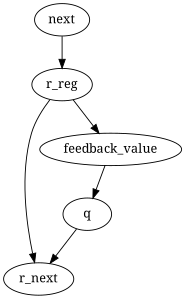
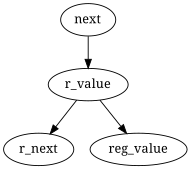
  strict digraph {
    fontname="Noto Serif"
    node [fontname="Noto Serif"]
    edge [fontname="Noto Serif" weight=1.0]
    n1 [label=next]
-   r_reg
+   r_reg [label=r_value]
    r_next
-   feedback_value
-   q
+   feedback_value [label=reg_value]
    n1 -> r_reg [weight=2.0]
    r_reg -> r_next
    r_reg -> feedback_value
-   feedback_value -> q
-   q -> r_next
  }
